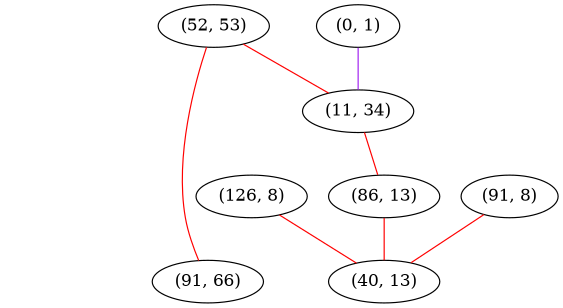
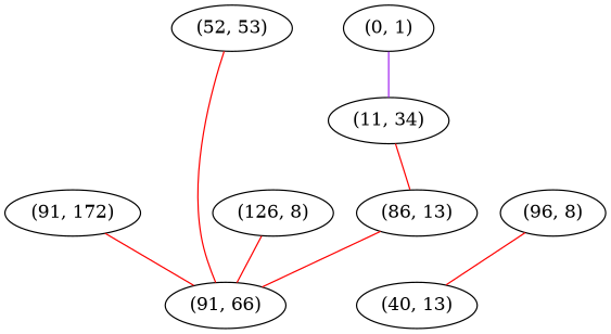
  graph {
    edge [color=red weight=1]
    n1 [label="(52, 53)"]
    "(11, 34)"
    "(91, 66)"
    n4 [label="(86, 13)"]
    n5 [label="(0, 1)"]
    n6 [label="(40, 13)"]
+   "(91, 172)"
    "(126, 8)"
-   "(91, 8)"
-   n1 -- "(11, 34)"
+   "(91, 8)" [label="(96, 8)"]
    n1 -- "(91, 66)"
    "(11, 34)" -- n4
-   n4 -- n6
+   n4 -- "(91, 66)"
    n5 -- "(11, 34)" [color=purple weight=4]
-   "(126, 8)" -- n6
+   "(91, 172)" -- "(91, 66)"
+   "(126, 8)" -- "(91, 66)"
    "(91, 8)" -- n6
  }
